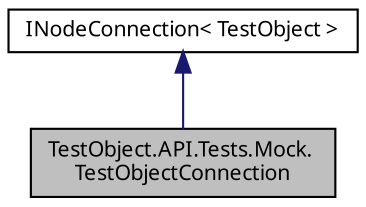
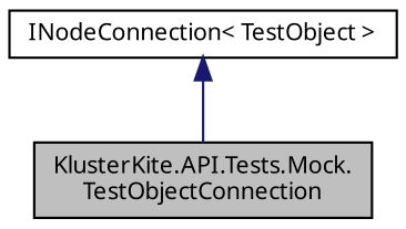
  digraph {
    fontname="Noto Sans"
    node [color=black fontname="Noto Sans" fontsize=10 shape=record style=filled]
-   n1 [fillcolor=grey75 fontcolor=black height=0.2 label="TestObject.API.Tests.Mock.\lTestObjectConnection" width=0.4]
+   n1 [fillcolor=grey75 fontcolor=black height=0.2 label="KlusterKite.API.Tests.Mock.\lTestObjectConnection" width=0.4]
    n2 [fillcolor=white height=0.2 label="INodeConnection\< TestObject \>" width=0.4]
    n2 -> n1 [color=midnightblue dir=back fontname="Noto Sans" fontsize=10 labelfontname=Helvetica labelfontsize=10 style=solid]
  }
